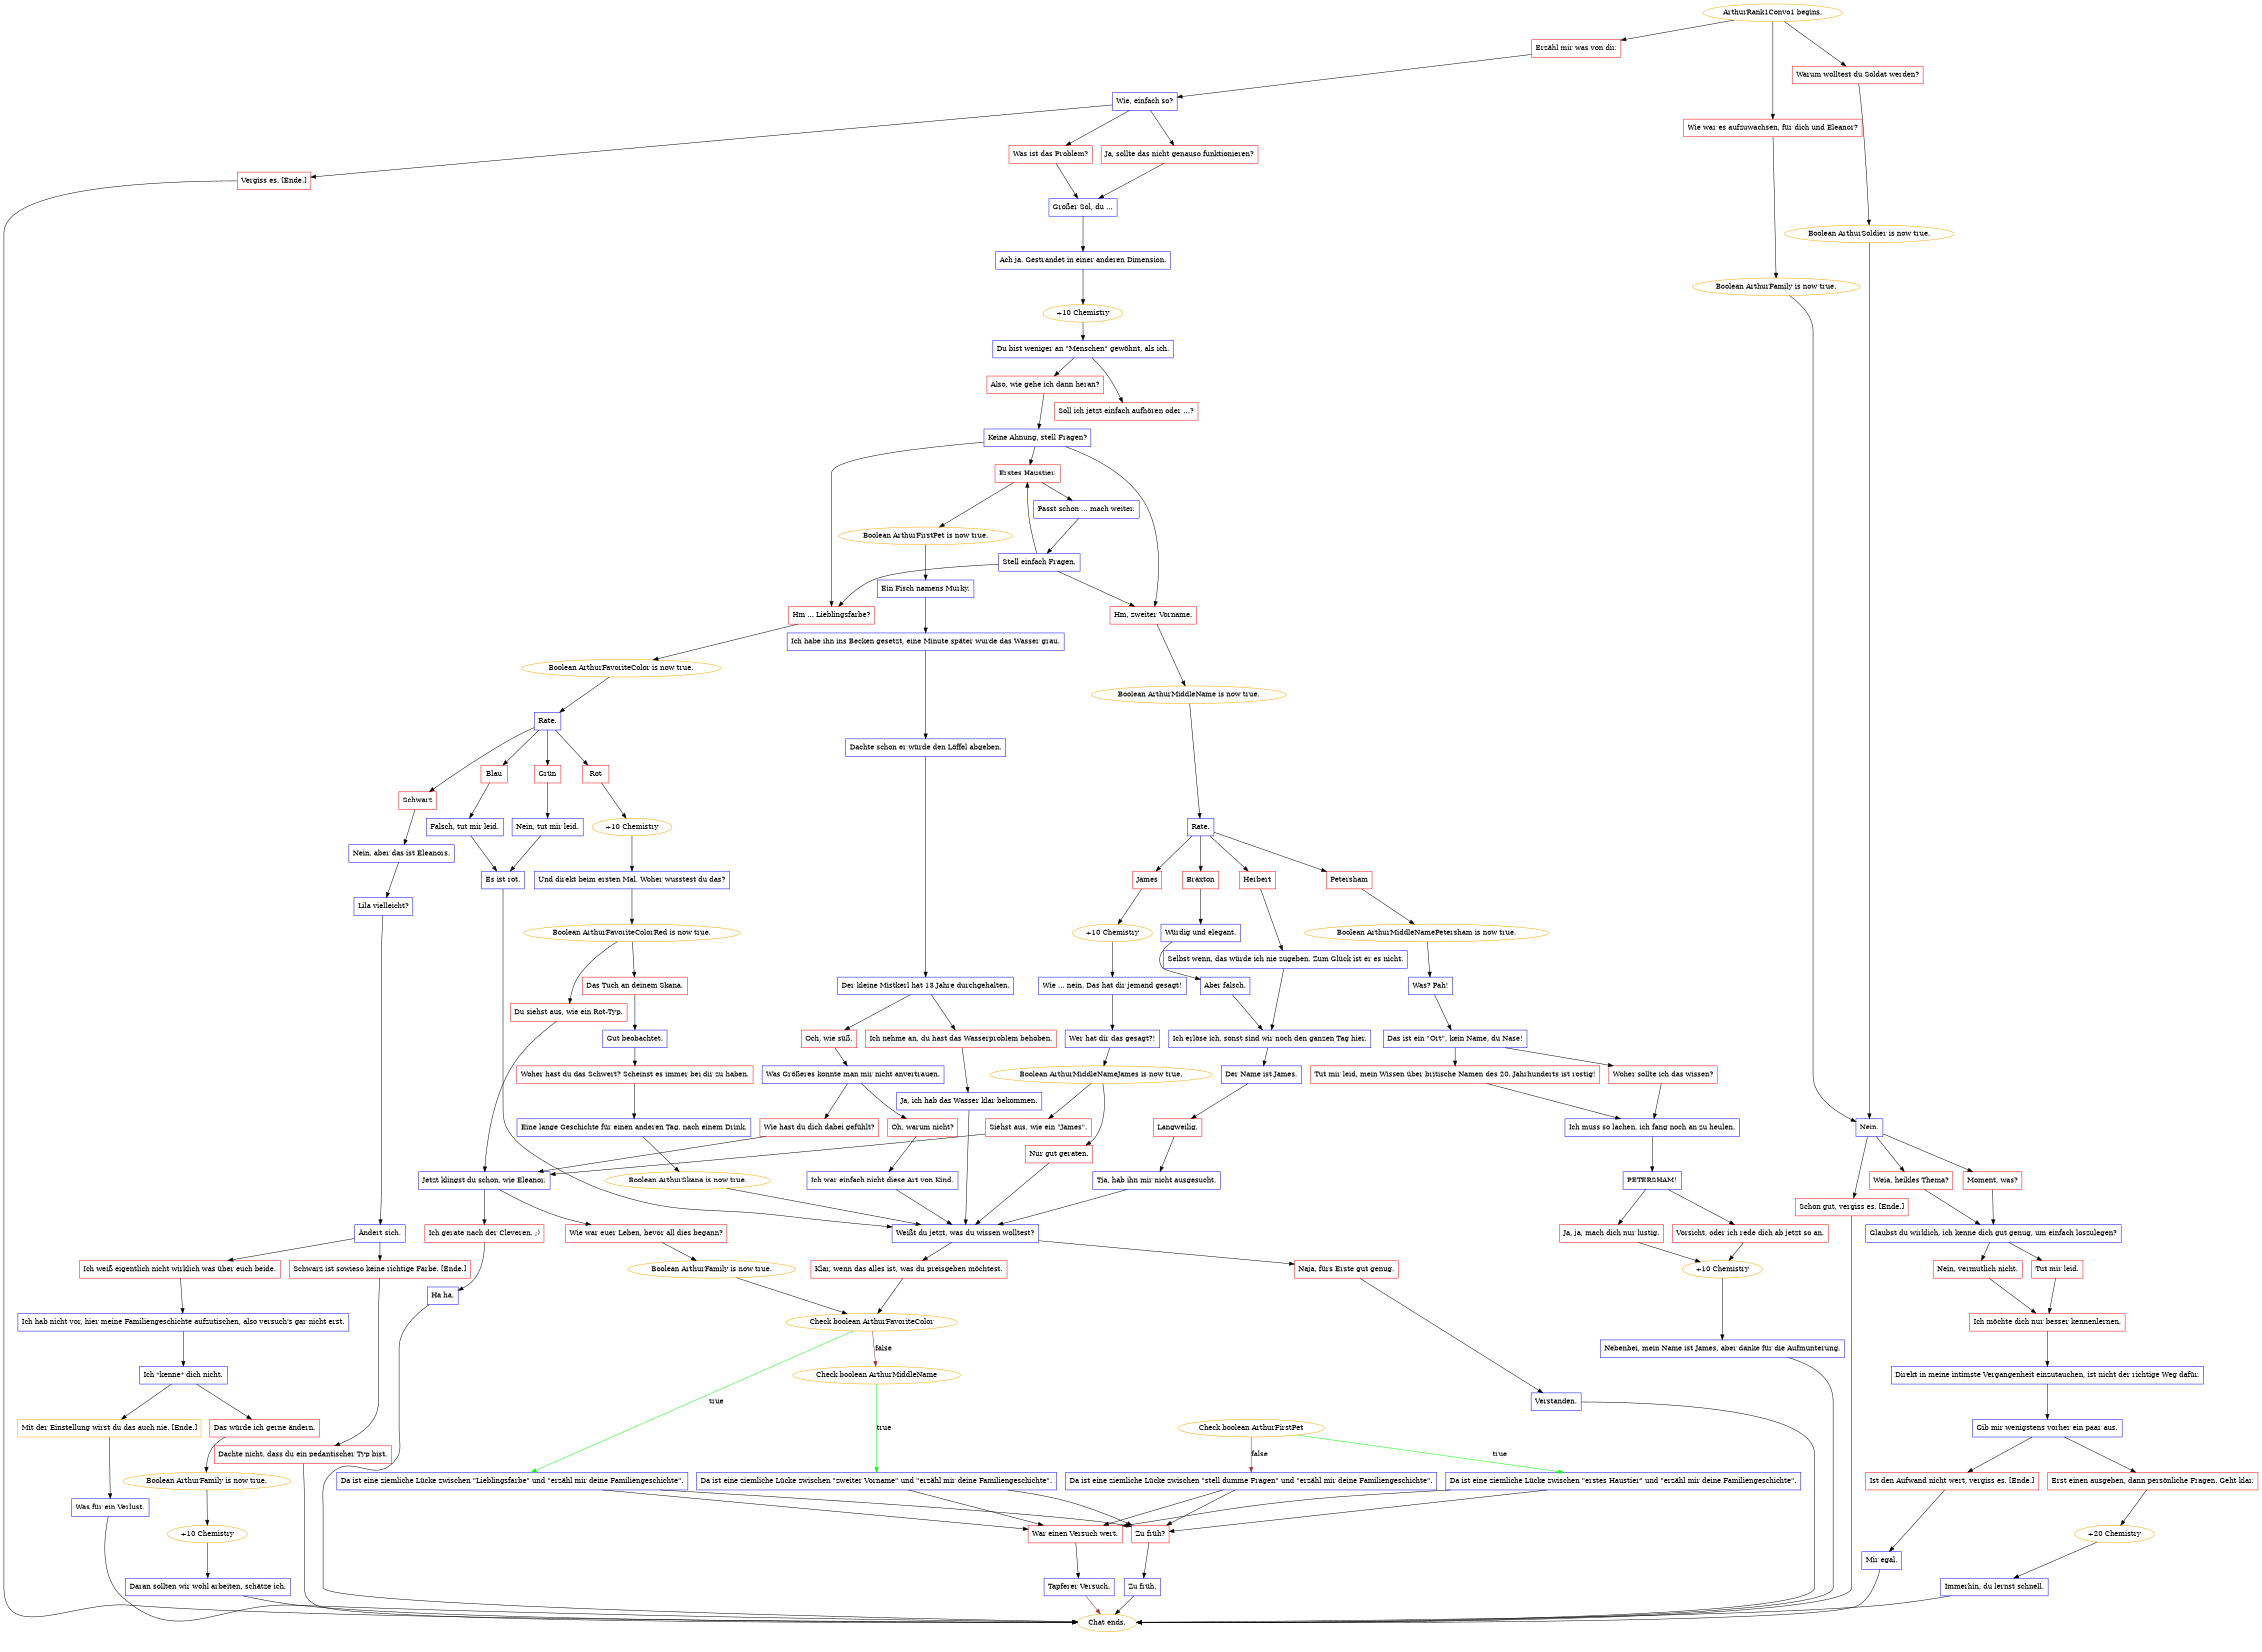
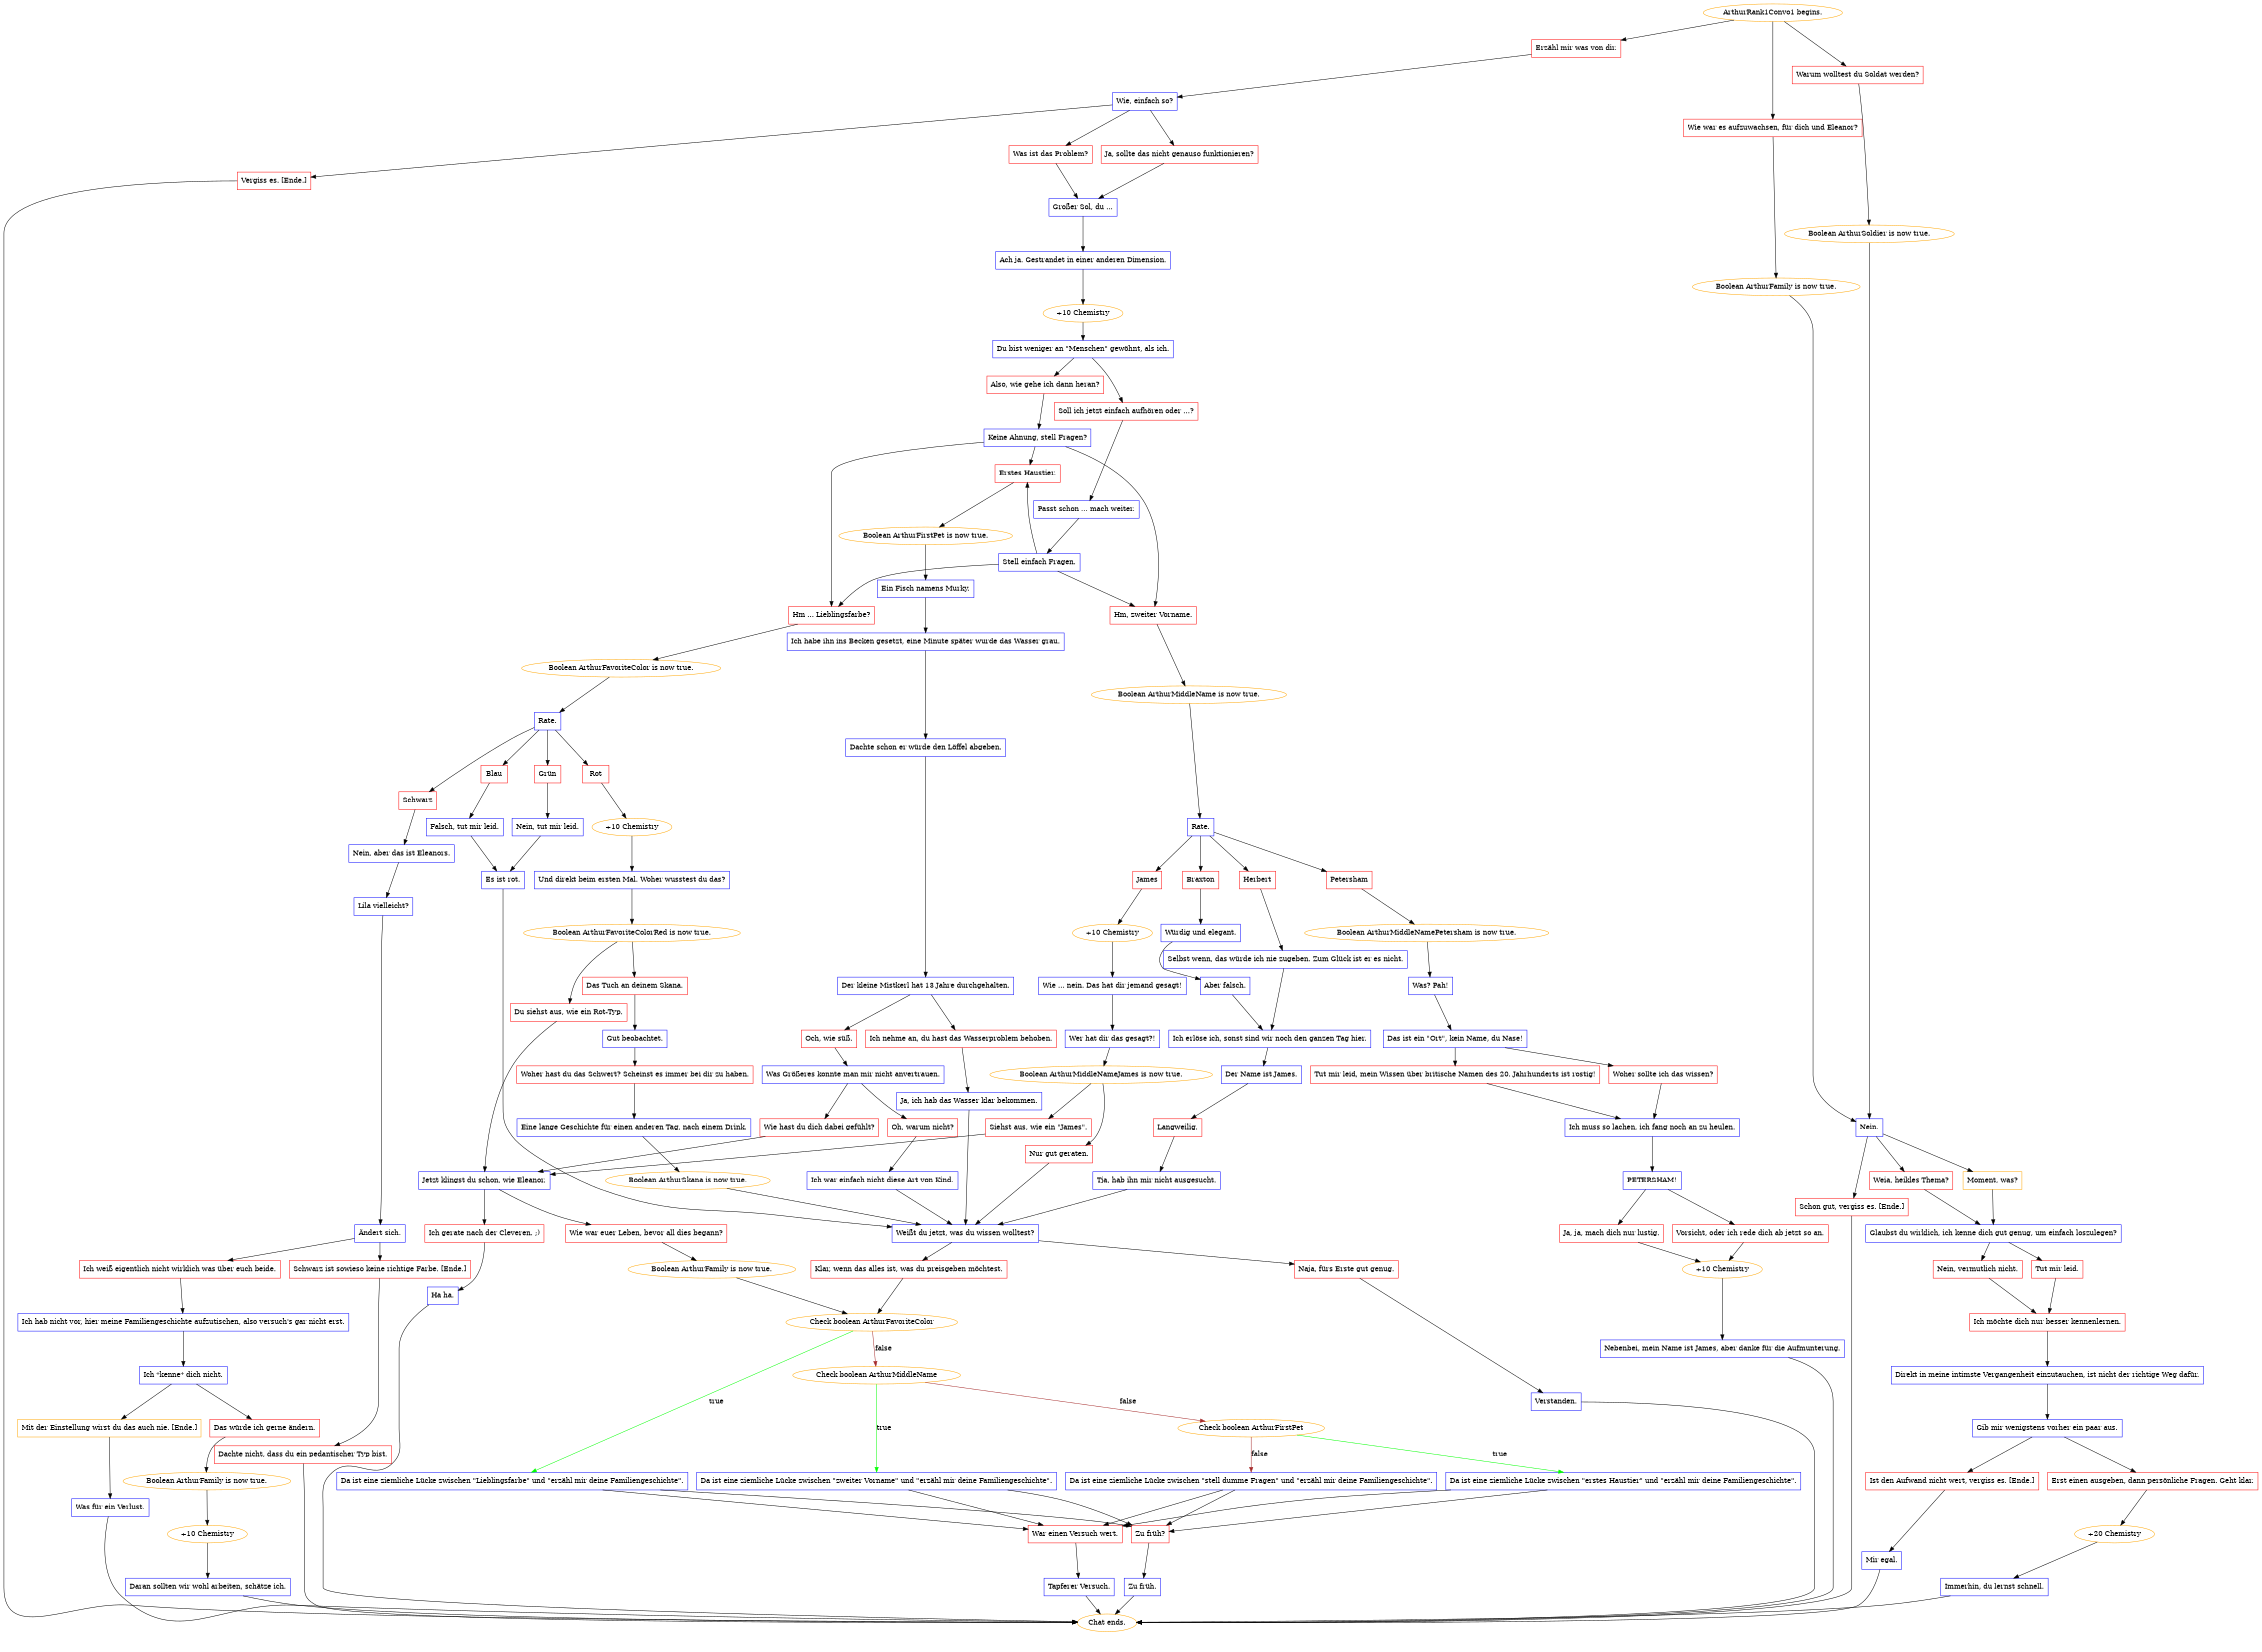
  digraph {
    fontname="DejaVu Serif"
    node [color=blue fontname="DejaVu Serif" shape=box]
    edge [fontname="DejaVu Serif"]
    "ArthurRank1Convo1 begins." [color=orange shape=""]
    n2 [color=red label="Warum wolltest du Soldat werden?"]
    n3 [color=red label="Wie war es aufzuwachsen, für dich und Eleanor?"]
    n4 [color=red label="Erzähl mir was von dir."]
    n5 [color=orange label="Boolean ArthurSoldier is now true." shape=""]
    n6 [color=orange label="Boolean ArthurFamily is now true." shape=""]
    n7 [label="Wie, einfach so?"]
    n8 [label="Nein."]
    n9 [color=red label="Ja, sollte das nicht genauso funktionieren?"]
    n10 [color=red label="Was ist das Problem?"]
    n11 [color=red label="Vergiss es. [Ende.]"]
-   n12 [color=red label="Moment, was?"]
+   n12 [color=orange label="Moment, was?"]
    n13 [color=red label="Weia, heikles Thema?"]
    n14 [color=red label="Schon gut, vergiss es. [Ende.]"]
    n15 [label="Großer Sol, du ..."]
    "Chat ends." [color=orange shape=""]
    n17 [label="Glaubst du wirklich, ich kenne dich gut genug, um einfach loszulegen?"]
    n18 [label="Ach ja. Gestrandet in einer anderen Dimension."]
    n19 [color=red label="Tut mir leid."]
    n20 [color=red label="Nein, vermutlich nicht."]
    n21 [color=orange label="+10 Chemistry" shape=""]
    n22 [color=red label="Ich möchte dich nur besser kennenlernen."]
    n23 [label="Du bist weniger an \"Menschen\" gewöhnt, als ich."]
    n24 [label="Direkt in meine intimste Vergangenheit einzutauchen, ist nicht der richtige Weg dafür."]
    n25 [color=red label="Also, wie gehe ich dann heran?"]
    n26 [color=red label="Soll ich jetzt einfach aufhören oder ...?"]
    n27 [label="Gib mir wenigstens vorher ein paar aus."]
    n28 [label="Keine Ahnung, stell Fragen?"]
    n29 [label="Passt schon ... mach weiter."]
    n30 [color=red label="Erst einen ausgeben, dann persönliche Fragen. Geht klar."]
    n31 [color=red label="Ist den Aufwand nicht wert, vergiss es. [Ende.]"]
    n32 [color=red label="Hm ... Lieblingsfarbe?"]
    n33 [color=red label="Hm, zweiter Vorname."]
    n34 [color=red label="Erstes Haustier."]
    n35 [label="Stell einfach Fragen."]
    n36 [color=orange label="+20 Chemistry" shape=""]
    n37 [label="Mir egal."]
    n38 [color=orange label="Boolean ArthurFavoriteColor is now true." shape=""]
    n39 [color=orange label="Boolean ArthurMiddleName is now true." shape=""]
    n40 [color=orange label="Boolean ArthurFirstPet is now true." shape=""]
    n41 [label="Immerhin, du lernst schnell."]
    n42 [label="Rate."]
    n43 [label="Rate."]
    n44 [label="Ein Fisch namens Murky."]
    n45 [color=red label="Grün"]
    n46 [color=red label=Schwarz]
    n47 [color=red label=Rot]
    n48 [color=red label=Blau]
    n49 [color=red label=Herbert]
    n50 [color=red label=James]
    n51 [color=red label=Petersham]
    n52 [color=red label=Braxton]
    n53 [label="Ich habe ihn ins Becken gesetzt, eine Minute später wurde das Wasser grau."]
    n54 [label="Nein, tut mir leid."]
    n55 [label="Nein, aber das ist Eleanors."]
    n56 [color=orange label="+10 Chemistry" shape=""]
    n57 [label="Falsch, tut mir leid."]
    n58 [label="Selbst wenn, das würde ich nie zugeben. Zum Glück ist er es nicht."]
    n59 [color=orange label="+10 Chemistry" shape=""]
    n60 [color=orange label="Boolean ArthurMiddleNamePetersham is now true." shape=""]
    n61 [label="Würdig und elegant."]
    n62 [label="Dachte schon er würde den Löffel abgeben."]
    n63 [label="Es ist rot."]
    n64 [label="Lila vielleicht?"]
    n65 [label="Und direkt beim ersten Mal. Woher wusstest du das?"]
    n66 [label="Ich erlöse ich, sonst sind wir noch den ganzen Tag hier."]
    n67 [label="Wie ... nein. Das hat dir jemand gesagt!"]
    n68 [label="Was? Pah!"]
    n69 [label="Aber falsch."]
    n70 [label="Der kleine Mistkerl hat 13 Jahre durchgehalten."]
    n71 [label="Weißt du jetzt, was du wissen wolltest?"]
    n72 [label="Ändert sich."]
    n73 [color=orange label="Boolean ArthurFavoriteColorRed is now true." shape=""]
    n74 [label="Der Name ist James."]
    n75 [label="Wer hat dir das gesagt?!"]
    n76 [label="Das ist ein \"Ort\", kein Name, du Nase!"]
    n77 [color=red label="Ich nehme an, du hast das Wasserproblem behoben."]
    n78 [color=red label="Och, wie süß."]
    n79 [color=red label="Klar, wenn das alles ist, was du preisgeben möchtest."]
    n80 [color=red label="Naja, fürs Erste gut genug."]
    n81 [color=red label="Schwarz ist sowieso keine richtige Farbe. [Ende.]"]
    n82 [color=red label="Ich weiß eigentlich nicht wirklich was über euch beide."]
    n83 [color=red label="Das Tuch an deinem Skana."]
    n84 [color=red label="Du siehst aus, wie ein Rot-Typ."]
    n85 [color=red label="Langweilig."]
    n86 [color=orange label="Boolean ArthurMiddleNameJames is now true." shape=""]
    n87 [color=red label="Tut mir leid, mein Wissen über britische Namen des 20. Jahrhunderts ist rostig!"]
    n88 [color=red label="Woher sollte ich das wissen?"]
    n89 [label="Ja, ich hab das Wasser klar bekommen."]
    n90 [label="Was Größeres konnte man mir nicht anvertrauen."]
    n91 [color=orange label="Check boolean ArthurFavoriteColor" shape=""]
    n92 [label="Verstanden."]
    n93 [color=red label="Dachte nicht, dass du ein pedantischer Typ bist."]
    n94 [label="Ich hab nicht vor, hier meine Familiengeschichte aufzutischen, also versuch's gar nicht erst."]
    n95 [label="Gut beobachtet."]
    n96 [label="Jetzt klingst du schon, wie Eleanor."]
    n97 [label="Tja, hab ihn mir nicht ausgesucht."]
    n98 [color=red label="Nur gut geraten."]
    n99 [color=red label="Siehst aus, wie ein \"James\"."]
    n100 [label="Ich muss so lachen, ich fang noch an zu heulen."]
    n101 [color=red label="Oh, warum nicht?"]
    n102 [color=red label="Wie hast du dich dabei gefühlt?"]
    n103 [label="Da ist eine ziemliche Lücke zwischen \"Lieblingsfarbe\" und \"erzähl mir deine Familiengeschichte\"."]
    n104 [color=orange label="Check boolean ArthurMiddleName" shape=""]
    n105 [label="Ich *kenne* dich nicht."]
    n106 [color=red label="Woher hast du das Schwert? Scheinst es immer bei dir zu haben."]
    n107 [color=red label="Wie war euer Leben, bevor all dies begann?"]
    n108 [color=red label="Ich gerate nach der Cleveren. ;)"]
    n109 [label="PETERSHAM!"]
    n110 [label="Ich war einfach nicht diese Art von Kind."]
    n111 [color=red label="Zu früh?"]
    n112 [color=red label="War einen Versuch wert."]
    n113 [label="Da ist eine ziemliche Lücke zwischen \"zweiter Vorname\" und \"erzähl mir deine Familiengeschichte\"."]
    n114 [color=orange label="Check boolean ArthurFirstPet" shape=""]
    n115 [color=red label="Das würde ich gerne ändern."]
    n116 [color=orange label="Mit der Einstellung wirst du das auch nie. [Ende.]"]
    n117 [label="Eine lange Geschichte für einen anderen Tag, nach einem Drink."]
    n118 [color=orange label="Boolean ArthurFamily is now true." shape=""]
    n119 [label="Ha ha."]
    n120 [color=red label="Vorsicht, oder ich rede dich ab jetzt so an."]
    n121 [color=red label="Ja, ja, mach dich nur lustig."]
    n122 [label="Zu früh."]
    n123 [label="Tapferer Versuch."]
    n124 [label="Da ist eine ziemliche Lücke zwischen \"erstes Haustier\" und \"erzähl mir deine Familiengeschichte\"."]
    n125 [label="Da ist eine ziemliche Lücke zwischen \"stell dumme Fragen\" und \"erzähl mir deine Familiengeschichte\"."]
    n126 [color=orange label="Boolean ArthurFamily is now true." shape=""]
    n127 [label="Was für ein Verlust."]
    n128 [color=orange label="Boolean ArthurSkana is now true." shape=""]
    n129 [color=orange label="+10 Chemistry" shape=""]
    n130 [color=orange label="+10 Chemistry" shape=""]
    n131 [label="Nebenbei, mein Name ist James, aber danke für die Aufmunterung."]
    n132 [label="Daran sollten wir wohl arbeiten, schätze ich."]
    "ArthurRank1Convo1 begins." -> n2
    "ArthurRank1Convo1 begins." -> n3
    "ArthurRank1Convo1 begins." -> n4
    n2 -> n5
    n3 -> n6
    n4 -> n7
    n5 -> n8
    n6 -> n8
    n7 -> n9
    n7 -> n10
    n7 -> n11
    n8 -> n12
    n8 -> n13
    n8 -> n14
    n9 -> n15
    n10 -> n15
    n11 -> "Chat ends."
    n12 -> n17
    n13 -> n17
    n14 -> "Chat ends."
    n15 -> n18
    n17 -> n19
    n17 -> n20
    n18 -> n21
    n19 -> n22
    n20 -> n22
    n21 -> n23
    n22 -> n24
    n23 -> n25
    n23 -> n26
    n24 -> n27
    n25 -> n28
-   n34 -> n29
+   n26 -> n29
    n27 -> n30
    n27 -> n31
    n28 -> n32
    n28 -> n33
    n28 -> n34
    n29 -> n35
    n30 -> n36
    n31 -> n37
    n32 -> n38
    n33 -> n39
    n34 -> n40
    n35 -> n32
    n35 -> n33
    n35 -> n34
    n36 -> n41
    n37 -> "Chat ends."
    n38 -> n42
    n39 -> n43
    n40 -> n44
    n41 -> "Chat ends."
    n42 -> n45
    n42 -> n46
    n42 -> n47
    n42 -> n48
    n43 -> n49
    n43 -> n50
    n43 -> n51
    n43 -> n52
    n44 -> n53
    n45 -> n54
    n46 -> n55
    n47 -> n56
    n48 -> n57
    n49 -> n58
    n50 -> n59
    n51 -> n60
    n52 -> n61
    n53 -> n62
    n54 -> n63
    n55 -> n64
    n56 -> n65
    n57 -> n63
    n58 -> n66
    n59 -> n67
    n60 -> n68
    n61 -> n69
    n62 -> n70
    n63 -> n71
    n64 -> n72
    n65 -> n73
    n66 -> n74
    n67 -> n75
    n68 -> n76
    n69 -> n66
    n70 -> n77
    n70 -> n78
    n71 -> n79
    n71 -> n80
    n72 -> n81
    n72 -> n82
    n73 -> n83
    n73 -> n84
    n74 -> n85
    n75 -> n86
    n76 -> n87
    n76 -> n88
    n77 -> n89
    n78 -> n90
    n79 -> n91
    n80 -> n92
    n81 -> n93
    n82 -> n94
    n83 -> n95
    n84 -> n96
    n85 -> n97
    n86 -> n98
    n86 -> n99
    n87 -> n100
    n88 -> n100
    n89 -> n71
    n90 -> n101
    n90 -> n102
    n91 -> n103 [color=green label=true]
    n91 -> n104 [color=brown label=false]
    n92 -> "Chat ends."
    n93 -> "Chat ends."
    n94 -> n105
    n95 -> n106
    n96 -> n107
    n96 -> n108
    n97 -> n71
    n98 -> n71
    n99 -> n96
    n100 -> n109
    n101 -> n110
    n102 -> n96
    n103 -> n111
    n103 -> n112
    n104 -> n113 [color=green label=true]
+   n104 -> n114 [color=brown label=false]
    n105 -> n115
    n105 -> n116
    n106 -> n117
    n107 -> n118
    n108 -> n119
    n109 -> n120
    n109 -> n121
    n110 -> n71
    n111 -> n122
    n112 -> n123
    n113 -> n111
    n113 -> n112
    n114 -> n124 [color=green label=true]
    n114 -> n125 [color=brown label=false]
    n115 -> n126
    n116 -> n127
    n117 -> n128
    n118 -> n91
    n119 -> "Chat ends."
    n120 -> n129
    n121 -> n129
    n122 -> "Chat ends."
-   n123 -> "Chat ends." [color=brown]
+   n123 -> "Chat ends."
    n124 -> n111
    n124 -> n112
    n125 -> n111
    n125 -> n112
    n126 -> n130
    n127 -> "Chat ends."
    n128 -> n71
    n129 -> n131
    n130 -> n132
    n131 -> "Chat ends."
    n132 -> "Chat ends."
  }
